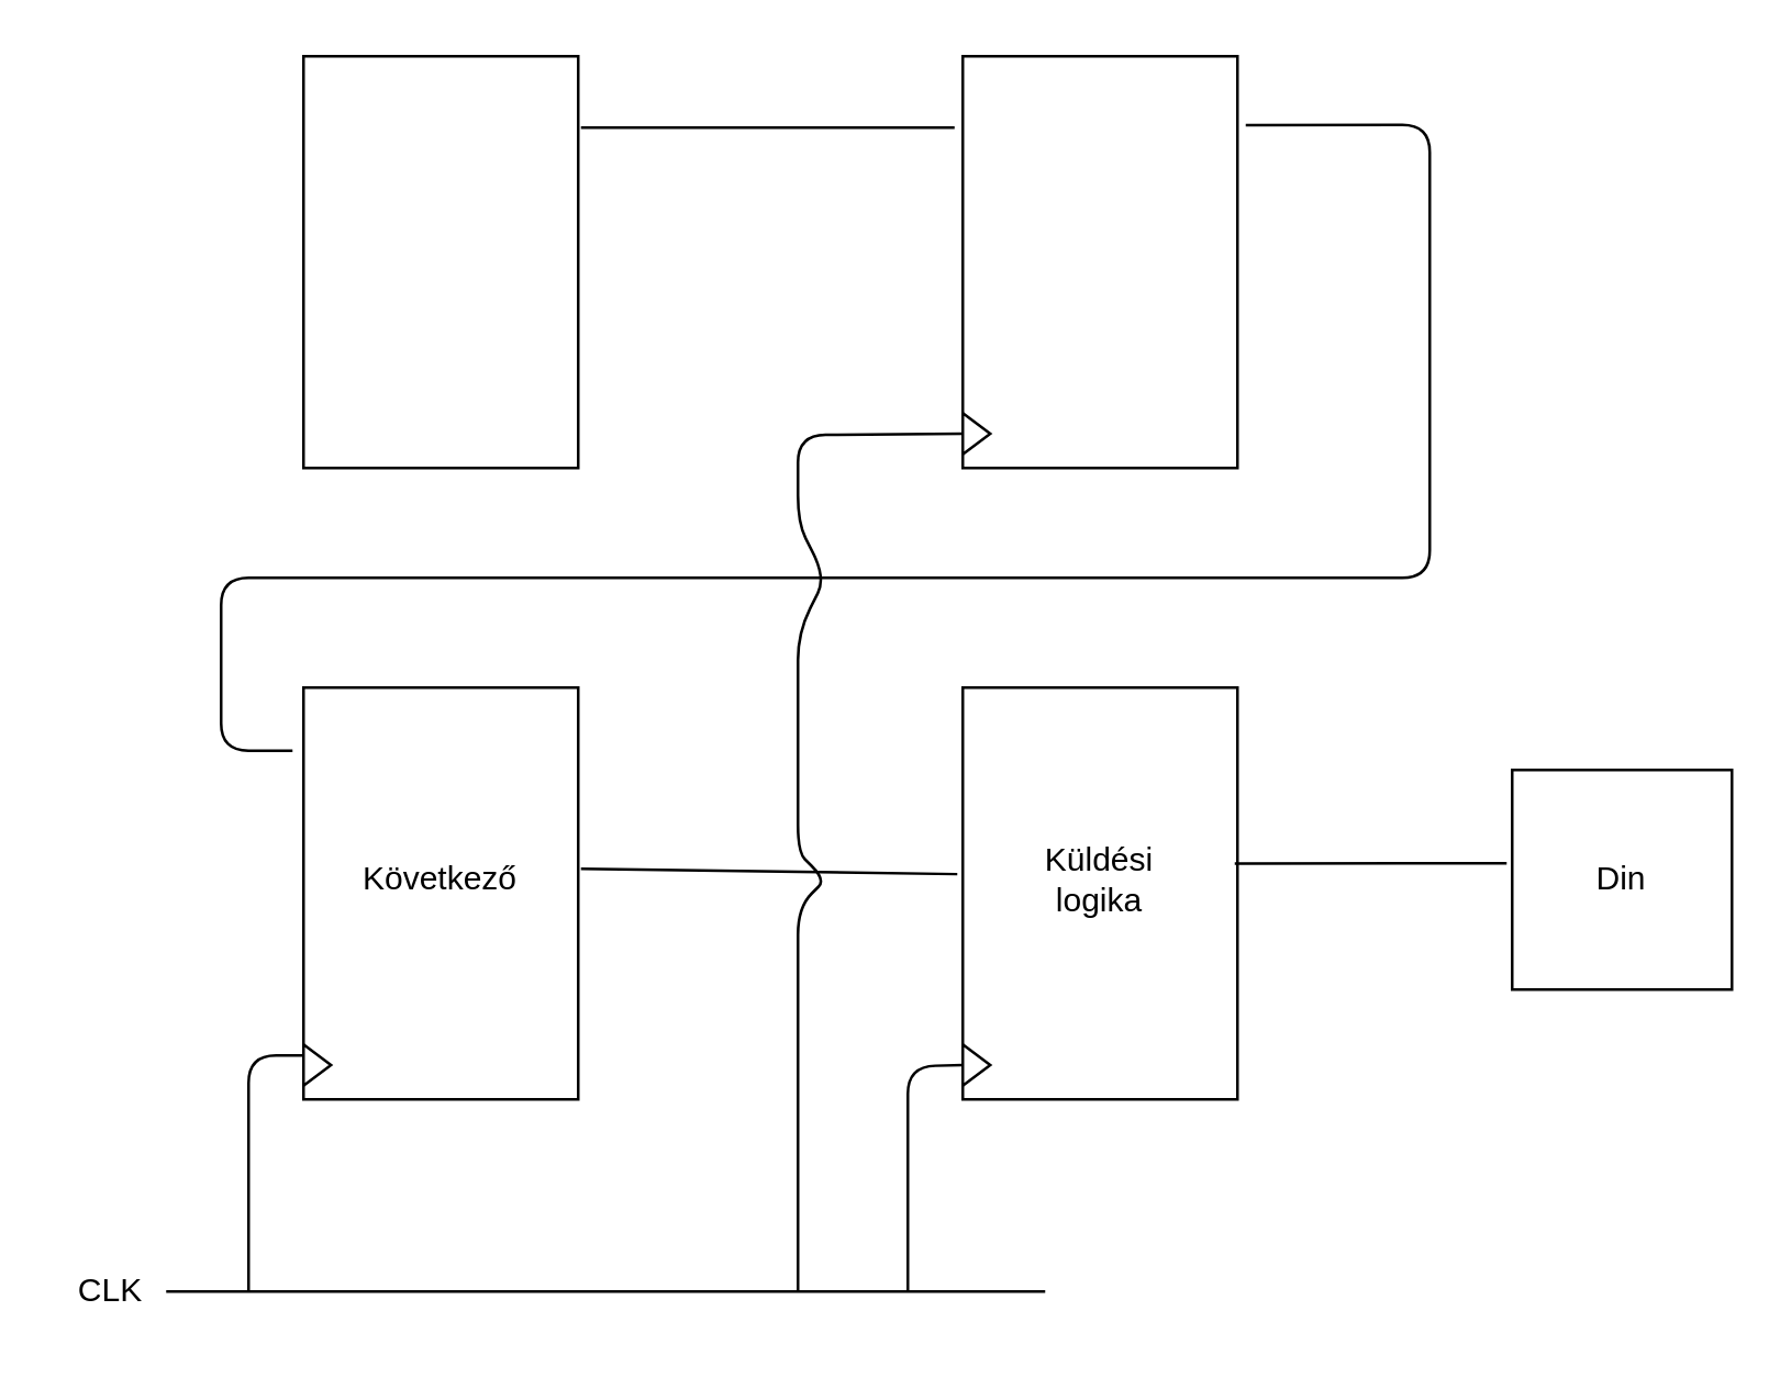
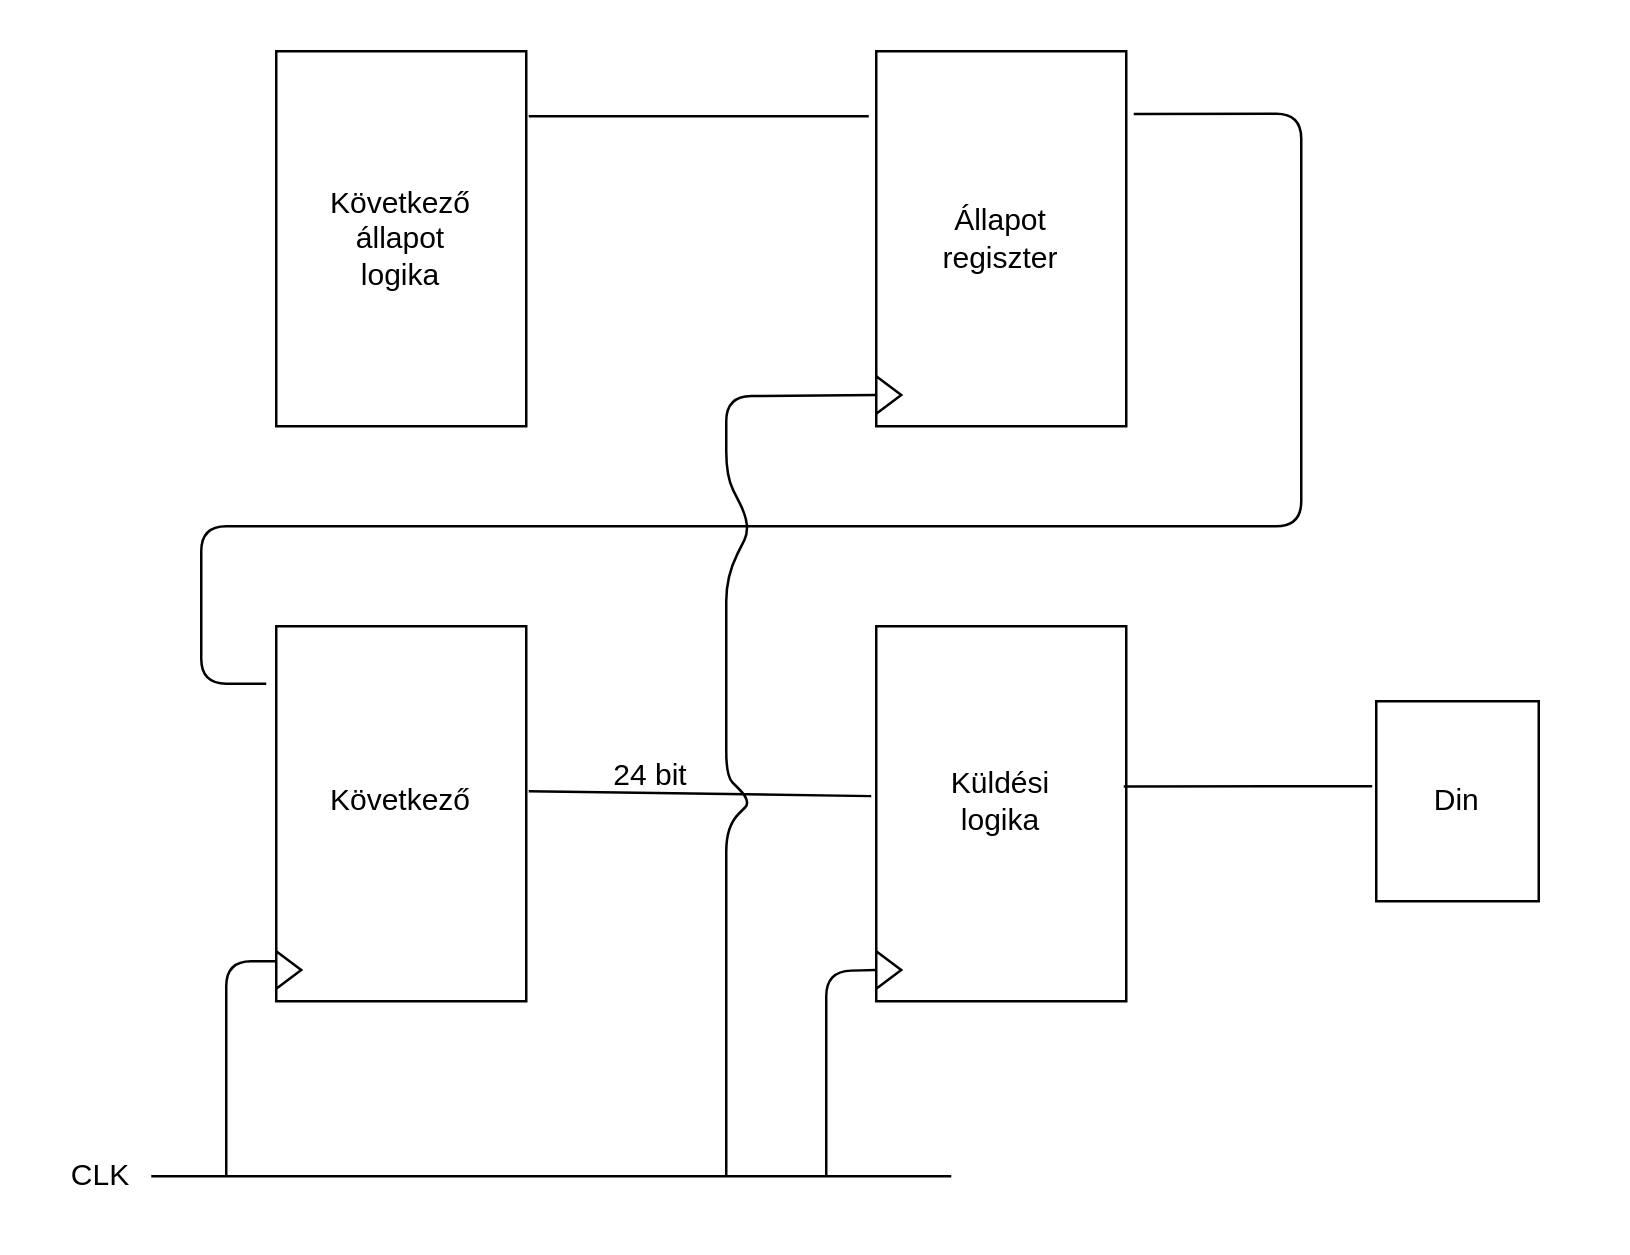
  <mxCell id="0" />
  <mxCell id="1" parent="0" />
  <mxCell id="2" value="" style="rounded=0;whiteSpace=wrap;html=1;" vertex="1" parent="1"><mxGeometry x="110" y="20" width="100" height="150" as="geometry" /></mxCell>
  <mxCell id="3" value="" style="rounded=0;whiteSpace=wrap;html=1;" vertex="1" parent="1"><mxGeometry x="350" y="20" width="100" height="150" as="geometry" /></mxCell>
  <mxCell id="4" value="" style="rounded=0;whiteSpace=wrap;html=1;" vertex="1" parent="1"><mxGeometry x="110" y="250" width="100" height="150" as="geometry" /></mxCell>
  <mxCell id="5" value="" style="rounded=0;whiteSpace=wrap;html=1;" vertex="1" parent="1"><mxGeometry x="350" y="250" width="100" height="150" as="geometry" /></mxCell>
  <mxCell id="6" value="" style="endArrow=none;html=1;exitX=1.01;exitY=0.173;exitDx=0;exitDy=0;exitPerimeter=0;entryX=-0.03;entryY=0.173;entryDx=0;entryDy=0;entryPerimeter=0;" edge="1" parent="1" source="2" target="3"><mxGeometry width="50" height="50" relative="1" as="geometry"><mxPoint x="210" y="160" as="sourcePoint" /><mxPoint x="347" y="-10" as="targetPoint" /></mxGeometry></mxCell>
  <mxCell id="7" value="" style="endArrow=none;html=1;exitX=1.03;exitY=0.167;exitDx=0;exitDy=0;exitPerimeter=0;entryX=-0.04;entryY=0.153;entryDx=0;entryDy=0;entryPerimeter=0;" edge="1" parent="1" source="3" target="4"><mxGeometry width="50" height="50" relative="1" as="geometry"><mxPoint x="490" y="100" as="sourcePoint" /><mxPoint x="540" y="50" as="targetPoint" /><Array as="points"><mxPoint x="520" y="45" /><mxPoint x="520" y="210" /><mxPoint x="80" y="210" /><mxPoint x="80" y="273" /></Array></mxGeometry></mxCell>
- <mxCell id="8" value="Din" style="whiteSpace=wrap;html=1;aspect=fixed;" vertex="1" parent="1"><mxGeometry x="550" y="280" width="80" height="80" as="geometry" /></mxCell>
+ <mxCell id="8" value="Din" style="whiteSpace=wrap;html=1;aspect=fixed;" vertex="1" parent="1"><mxGeometry x="550" y="280" width="65" height="80" as="geometry" /></mxCell>
+ <mxCell id="9" value="Következő állapot logika" style="text;html=1;strokeColor=none;fillColor=none;align=center;verticalAlign=middle;whiteSpace=wrap;rounded=0;" vertex="1" parent="1"><mxGeometry x="140" y="85" width="40" height="20" as="geometry" /></mxCell>
+ <mxCell id="10" value="Állapot regiszter" style="text;html=1;strokeColor=none;fillColor=none;align=center;verticalAlign=middle;whiteSpace=wrap;rounded=0;" vertex="1" parent="1"><mxGeometry x="380" y="85" width="40" height="20" as="geometry" /></mxCell>
  <mxCell id="11" value="Következő" style="text;html=1;strokeColor=none;fillColor=none;align=center;verticalAlign=middle;whiteSpace=wrap;rounded=0;" vertex="1" parent="1"><mxGeometry x="140" y="310" width="40" height="20" as="geometry" /></mxCell>
  <mxCell id="12" value="Küldési logika" style="text;html=1;strokeColor=none;fillColor=none;align=center;verticalAlign=middle;whiteSpace=wrap;rounded=0;" vertex="1" parent="1"><mxGeometry x="380" y="310" width="40" height="20" as="geometry" /></mxCell>
  <mxCell id="13" value="" style="endArrow=none;html=1;entryX=-0.025;entryY=0.425;entryDx=0;entryDy=0;entryPerimeter=0;exitX=0.99;exitY=0.427;exitDx=0;exitDy=0;exitPerimeter=0;" edge="1" parent="1" source="5" target="8"><mxGeometry width="50" height="50" relative="1" as="geometry"><mxPoint x="470" y="340" as="sourcePoint" /><mxPoint x="520" y="290" as="targetPoint" /></mxGeometry></mxCell>
  <mxCell id="14" value="" style="endArrow=none;html=1;exitX=1.01;exitY=0.44;exitDx=0;exitDy=0;exitPerimeter=0;entryX=-0.02;entryY=0.453;entryDx=0;entryDy=0;entryPerimeter=0;" edge="1" parent="1" source="4" target="5"><mxGeometry width="50" height="50" relative="1" as="geometry"><mxPoint x="260" y="380" as="sourcePoint" /><mxPoint x="310" y="330" as="targetPoint" /></mxGeometry></mxCell>
+ <mxCell id="15" value="24 bit" style="text;html=1;strokeColor=none;fillColor=none;align=center;verticalAlign=middle;whiteSpace=wrap;rounded=0;" vertex="1" parent="1"><mxGeometry x="240" y="300" width="40" height="20" as="geometry" /></mxCell>
  <mxCell id="16" value="" style="triangle;whiteSpace=wrap;html=1;" vertex="1" parent="1"><mxGeometry x="350" y="150" width="10" height="15" as="geometry" /></mxCell>
  <mxCell id="17" value="" style="triangle;whiteSpace=wrap;html=1;" vertex="1" parent="1"><mxGeometry x="350" y="380" width="10" height="15" as="geometry" /></mxCell>
  <mxCell id="18" value="" style="triangle;whiteSpace=wrap;html=1;" vertex="1" parent="1"><mxGeometry x="110" y="380" width="10" height="15" as="geometry" /></mxCell>
  <mxCell id="19" value="" style="endArrow=none;html=1;" edge="1" parent="1"><mxGeometry width="50" height="50" relative="1" as="geometry"><mxPoint x="60" y="470" as="sourcePoint" /><mxPoint x="380" y="470" as="targetPoint" /></mxGeometry></mxCell>
  <mxCell id="20" value="CLK" style="text;html=1;strokeColor=none;fillColor=none;align=center;verticalAlign=middle;whiteSpace=wrap;rounded=0;" vertex="1" parent="1"><mxGeometry x="20" y="460" width="40" height="20" as="geometry" /></mxCell>
  <mxCell id="21" value="" style="endArrow=none;html=1;" edge="1" parent="1"><mxGeometry width="50" height="50" relative="1" as="geometry"><mxPoint x="90" y="470" as="sourcePoint" /><mxPoint x="110" y="384" as="targetPoint" /><Array as="points"><mxPoint x="90" y="384" /></Array></mxGeometry></mxCell>
  <mxCell id="22" value="" style="endArrow=none;html=1;entryX=0;entryY=0.5;entryDx=0;entryDy=0;" edge="1" parent="1" target="16"><mxGeometry width="50" height="50" relative="1" as="geometry"><mxPoint x="290" y="470" as="sourcePoint" /><mxPoint x="330" y="390" as="targetPoint" /><Array as="points"><mxPoint x="290" y="330" /><mxPoint x="300" y="320" /><mxPoint x="290" y="310" /><mxPoint x="290" y="230" /><mxPoint x="300" y="210" /><mxPoint x="290" y="190" /><mxPoint x="290" y="158" /></Array></mxGeometry></mxCell>
  <mxCell id="23" value="" style="endArrow=none;html=1;entryX=0;entryY=0.5;entryDx=0;entryDy=0;" edge="1" parent="1" target="17"><mxGeometry width="50" height="50" relative="1" as="geometry"><mxPoint x="330" y="470" as="sourcePoint" /><mxPoint x="330" y="390" as="targetPoint" /><Array as="points"><mxPoint x="330" y="388" /></Array></mxGeometry></mxCell>
